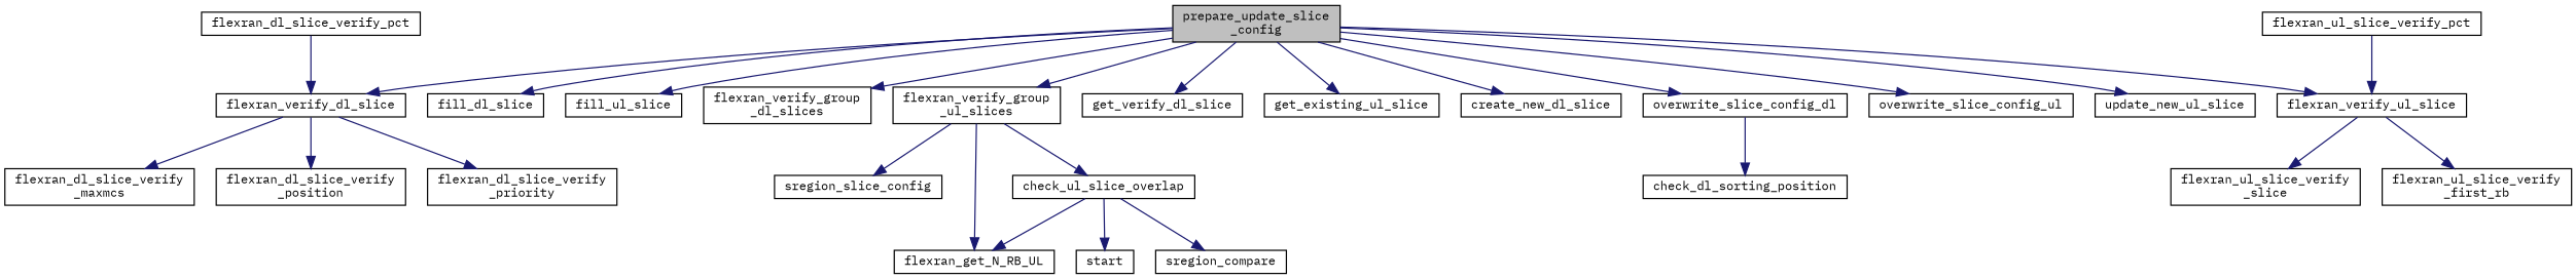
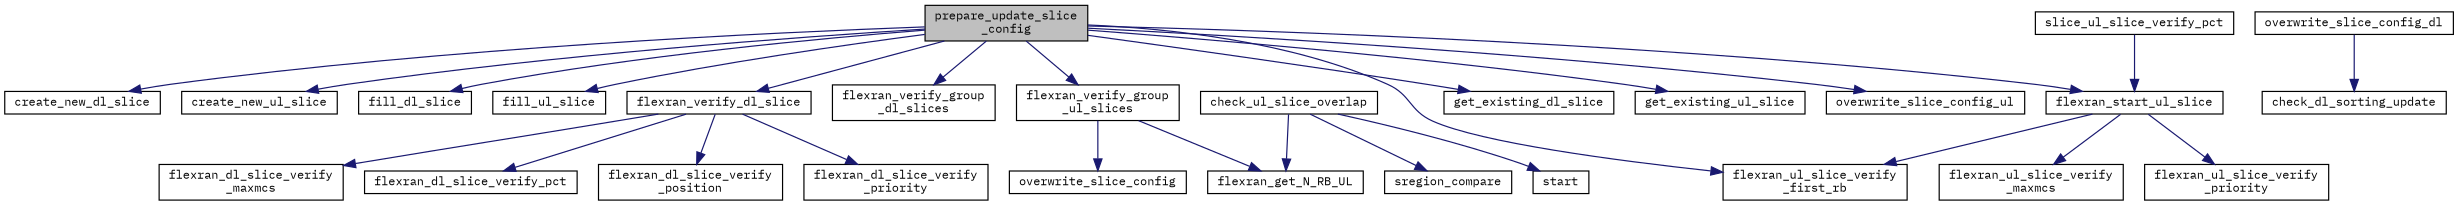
  digraph {
    fontname="IBM Plex Mono"
    rankdir=TB
    node [color=black fillcolor=white fontname="IBM Plex Mono" fontsize=10 shape=record style=filled]
    edge [color=midnightblue fontname="IBM Plex Mono" fontsize=10 labelfontname=Helvetica labelfontsize=10 style=solid]
    n1 [fillcolor=grey75 fontcolor=black height=0.2 label="prepare_update_slice\l_config" width=0.4]
    n2 [height=0.2 label=create_new_dl_slice width=0.4]
-   n3 [height=0.2 label=update_new_ul_slice width=0.4]
+   n3 [height=0.2 label=create_new_ul_slice width=0.4]
    n4 [height=0.2 label=fill_dl_slice width=0.4]
    n5 [height=0.2 label=fill_ul_slice width=0.4]
    n6 [height=0.2 label=flexran_verify_dl_slice width=0.4]
    n7 [height=0.2 label="flexran_verify_group\l_dl_slices" width=0.4]
    n8 [height=0.2 label="flexran_verify_group\l_ul_slices" width=0.4]
-   n9 [height=0.2 label=flexran_verify_ul_slice width=0.4]
-   n10 [height=0.2 label=get_verify_dl_slice width=0.4]
+   n9 [height=0.2 label=flexran_start_ul_slice width=0.4]
+   n10 [height=0.2 label=get_existing_dl_slice width=0.4]
    n11 [height=0.2 label=get_existing_ul_slice width=0.4]
    n12 [height=0.2 label=overwrite_slice_config_dl width=0.4]
    n13 [height=0.2 label=overwrite_slice_config_ul width=0.4]
    n14 [height=0.2 label="flexran_dl_slice_verify\l_maxmcs" width=0.4]
    n15 [height=0.2 label=flexran_dl_slice_verify_pct width=0.4]
    n16 [height=0.2 label="flexran_dl_slice_verify\l_position" width=0.4]
    n17 [height=0.2 label="flexran_dl_slice_verify\l_priority" width=0.4]
-   n18 [height=0.2 label=sregion_slice_config width=0.4]
+   n18 [height=0.2 label=overwrite_slice_config width=0.4]
    n19 [height=0.2 label=check_ul_slice_overlap width=0.4]
    n20 [height=0.2 label=flexran_get_N_RB_UL width=0.4]
    n21 [height=0.2 label="flexran_ul_slice_verify\l_first_rb" width=0.4]
-   n22 [height=0.2 label="flexran_ul_slice_verify\l_slice" width=0.4]
-   n24 [height=0.2 label=check_dl_sorting_position width=0.4]
+   n22 [height=0.2 label="flexran_ul_slice_verify\l_maxmcs" width=0.4]
+   n23 [height=0.2 label="flexran_ul_slice_verify\l_priority" width=0.4]
+   n24 [height=0.2 label=check_dl_sorting_update width=0.4]
    n25 [height=0.2 label=sregion_compare width=0.4]
    n26 [height=0.2 label=start width=0.4]
-   n27 [height=0.2 label=flexran_ul_slice_verify_pct width=0.4]
+   n27 [height=0.2 label=slice_ul_slice_verify_pct width=0.4]
    n1 -> n2
    n1 -> n3
    n1 -> n4
    n1 -> n5
    n1 -> n6
    n1 -> n7
    n1 -> n8
    n1 -> n9
    n1 -> n10
    n1 -> n11
-   n1 -> n12
+   n1 -> n21
    n1 -> n13
    n6 -> n14
-   n15 -> n6
+   n6 -> n15
    n6 -> n16
    n6 -> n17
    n8 -> n18
-   n8 -> n19
    n8 -> n20
    n9 -> n21
    n9 -> n22
+   n9 -> n23
    n12 -> n24
    n19 -> n20
    n19 -> n25
    n19 -> n26
    n27 -> n9
  }
